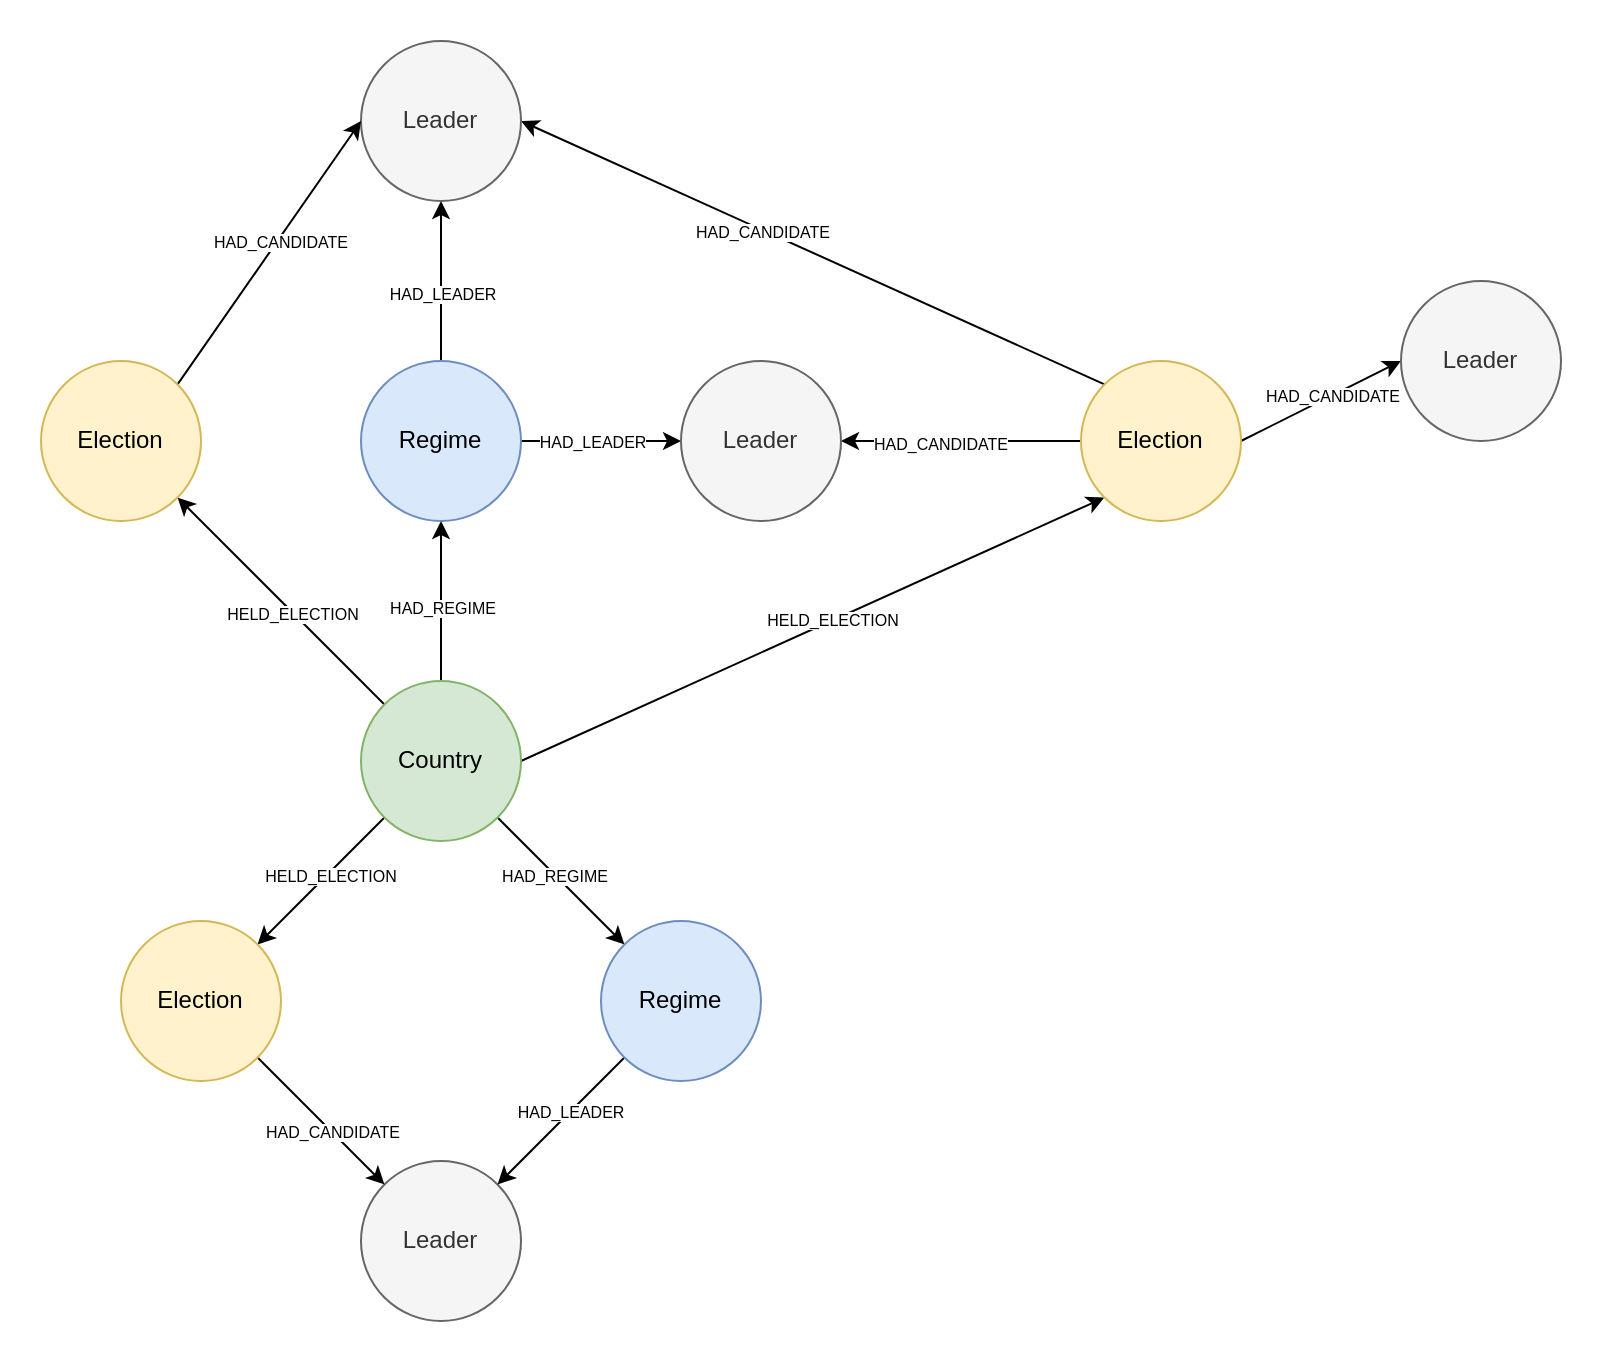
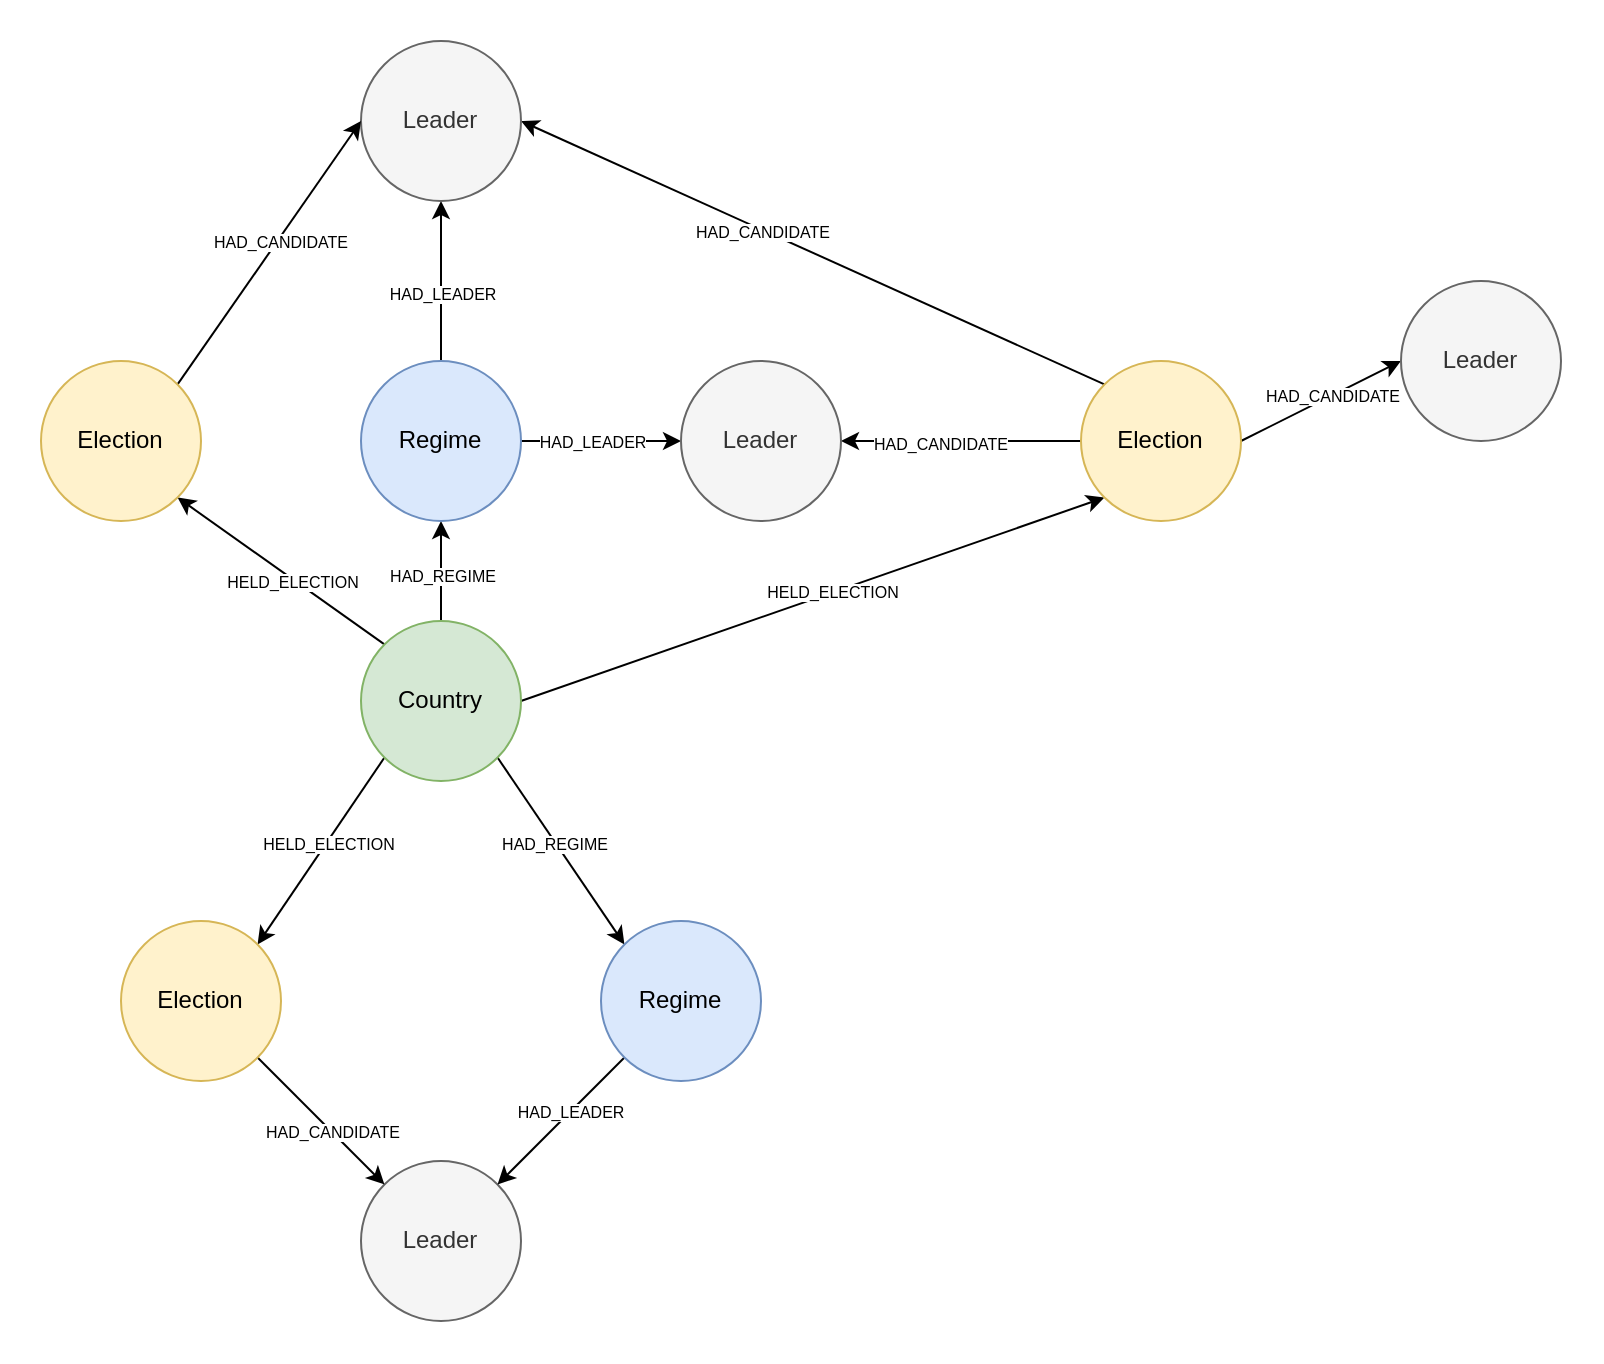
  <mxCell id="0" />
  <mxCell id="1" parent="0" />
  <mxCell id="2" style="edgeStyle=none;rounded=0;orthogonalLoop=1;jettySize=auto;html=1;exitX=1;exitY=0.5;exitDx=0;exitDy=0;entryX=0;entryY=1;entryDx=0;entryDy=0;fontSize=8;" parent="1" source="12" target="25" edge="1"><mxGeometry relative="1" as="geometry" /></mxCell>
  <mxCell id="3" value="HELD_ELECTION" style="edgeLabel;html=1;align=center;verticalAlign=middle;resizable=0;points=[];fontSize=8;" parent="2" vertex="1" connectable="0"><mxGeometry x="0.068" relative="1" as="geometry"><mxPoint as="offset" /></mxGeometry></mxCell>
  <mxCell id="4" style="edgeStyle=none;rounded=0;orthogonalLoop=1;jettySize=auto;html=1;exitX=0.5;exitY=0;exitDx=0;exitDy=0;entryX=0.5;entryY=1;entryDx=0;entryDy=0;fontSize=8;" parent="1" source="12" target="17" edge="1"><mxGeometry relative="1" as="geometry" /></mxCell>
  <mxCell id="5" value="HAD_REGIME" style="edgeLabel;html=1;align=center;verticalAlign=middle;resizable=0;points=[];fontSize=8;" parent="4" vertex="1" connectable="0"><mxGeometry x="-0.083" relative="1" as="geometry"><mxPoint as="offset" /></mxGeometry></mxCell>
  <mxCell id="6" style="edgeStyle=none;rounded=0;orthogonalLoop=1;jettySize=auto;html=1;exitX=1;exitY=1;exitDx=0;exitDy=0;entryX=0;entryY=0;entryDx=0;entryDy=0;fontSize=8;" parent="1" source="12" target="30" edge="1"><mxGeometry relative="1" as="geometry" /></mxCell>
  <mxCell id="7" value="HAD_REGIME" style="edgeLabel;html=1;align=center;verticalAlign=middle;resizable=0;points=[];fontSize=8;" parent="6" vertex="1" connectable="0"><mxGeometry x="-0.08" y="-1" relative="1" as="geometry"><mxPoint as="offset" /></mxGeometry></mxCell>
  <mxCell id="8" style="edgeStyle=none;rounded=0;orthogonalLoop=1;jettySize=auto;html=1;exitX=0;exitY=1;exitDx=0;exitDy=0;entryX=1;entryY=0;entryDx=0;entryDy=0;fontSize=8;" parent="1" source="12" target="33" edge="1"><mxGeometry relative="1" as="geometry" /></mxCell>
  <mxCell id="9" value="HELD_ELECTION" style="edgeLabel;html=1;align=center;verticalAlign=middle;resizable=0;points=[];fontSize=8;" parent="8" vertex="1" connectable="0"><mxGeometry x="-0.103" y="1" relative="1" as="geometry"><mxPoint as="offset" /></mxGeometry></mxCell>
  <mxCell id="10" style="rounded=0;orthogonalLoop=1;jettySize=auto;html=1;exitX=0;exitY=0;exitDx=0;exitDy=0;entryX=1;entryY=1;entryDx=0;entryDy=0;" parent="1" source="12" target="37" edge="1"><mxGeometry relative="1" as="geometry" /></mxCell>
  <mxCell id="11" value="HELD_ELECTION" style="edgeLabel;html=1;align=center;verticalAlign=middle;resizable=0;points=[];fontSize=8;" parent="10" vertex="1" connectable="0"><mxGeometry x="-0.118" y="1" relative="1" as="geometry"><mxPoint as="offset" /></mxGeometry></mxCell>
- <mxCell id="12" value="Country" style="ellipse;whiteSpace=wrap;html=1;aspect=fixed;fillColor=#d5e8d4;strokeColor=#82b366;" parent="1" vertex="1"><mxGeometry x="180" y="340" width="80" height="80" as="geometry" /></mxCell>
+ <mxCell id="12" value="Country" style="ellipse;whiteSpace=wrap;html=1;aspect=fixed;fillColor=#d5e8d4;strokeColor=#82b366;" parent="1" vertex="1"><mxGeometry x="180" y="310" width="80" height="80" as="geometry" /></mxCell>
  <mxCell id="13" style="edgeStyle=none;rounded=0;orthogonalLoop=1;jettySize=auto;html=1;exitX=0.5;exitY=0;exitDx=0;exitDy=0;entryX=0.5;entryY=1;entryDx=0;entryDy=0;fontSize=8;" parent="1" source="17" target="27" edge="1"><mxGeometry relative="1" as="geometry" /></mxCell>
  <mxCell id="14" value="HAD_LEADER" style="edgeLabel;html=1;align=center;verticalAlign=middle;resizable=0;points=[];fontSize=8;" parent="13" vertex="1" connectable="0"><mxGeometry x="-0.151" relative="1" as="geometry"><mxPoint as="offset" /></mxGeometry></mxCell>
  <mxCell id="15" style="edgeStyle=none;rounded=0;orthogonalLoop=1;jettySize=auto;html=1;exitX=1;exitY=0.5;exitDx=0;exitDy=0;entryX=0;entryY=0.5;entryDx=0;entryDy=0;fontSize=8;" parent="1" source="17" target="34" edge="1"><mxGeometry relative="1" as="geometry" /></mxCell>
  <mxCell id="16" value="HAD_LEADER" style="edgeLabel;html=1;align=center;verticalAlign=middle;resizable=0;points=[];fontSize=8;" parent="15" vertex="1" connectable="0"><mxGeometry x="-0.129" relative="1" as="geometry"><mxPoint as="offset" /></mxGeometry></mxCell>
  <mxCell id="17" value="Regime" style="ellipse;whiteSpace=wrap;html=1;aspect=fixed;fillColor=#dae8fc;strokeColor=#6c8ebf;" parent="1" vertex="1"><mxGeometry x="180" y="180" width="80" height="80" as="geometry" /></mxCell>
  <mxCell id="18" value="Leader" style="ellipse;whiteSpace=wrap;html=1;aspect=fixed;fillColor=#f5f5f5;strokeColor=#666666;fontColor=#333333;" parent="1" vertex="1"><mxGeometry x="180" y="580" width="80" height="80" as="geometry" /></mxCell>
  <mxCell id="19" style="edgeStyle=none;rounded=0;orthogonalLoop=1;jettySize=auto;html=1;exitX=1;exitY=0.5;exitDx=0;exitDy=0;entryX=0;entryY=0.5;entryDx=0;entryDy=0;fontSize=8;" parent="1" source="25" target="26" edge="1"><mxGeometry relative="1" as="geometry" /></mxCell>
  <mxCell id="20" value="HAD_CANDIDATE" style="edgeLabel;html=1;align=center;verticalAlign=middle;resizable=0;points=[];fontSize=8;" parent="19" vertex="1" connectable="0"><mxGeometry x="0.133" relative="1" as="geometry"><mxPoint as="offset" /></mxGeometry></mxCell>
  <mxCell id="21" style="edgeStyle=none;rounded=0;orthogonalLoop=1;jettySize=auto;html=1;exitX=0;exitY=0;exitDx=0;exitDy=0;entryX=1;entryY=0.5;entryDx=0;entryDy=0;fontSize=8;" parent="1" source="25" target="27" edge="1"><mxGeometry relative="1" as="geometry" /></mxCell>
  <mxCell id="22" value="HAD_CANDIDATE" style="edgeLabel;html=1;align=center;verticalAlign=middle;resizable=0;points=[];fontSize=8;" parent="21" vertex="1" connectable="0"><mxGeometry x="0.17" y="1" relative="1" as="geometry"><mxPoint as="offset" /></mxGeometry></mxCell>
  <mxCell id="23" style="edgeStyle=none;rounded=0;orthogonalLoop=1;jettySize=auto;html=1;exitX=0;exitY=0.5;exitDx=0;exitDy=0;entryX=1;entryY=0.5;entryDx=0;entryDy=0;fontSize=8;" parent="1" source="25" target="34" edge="1"><mxGeometry relative="1" as="geometry" /></mxCell>
  <mxCell id="24" value="HAD_CANDIDATE" style="edgeLabel;html=1;align=center;verticalAlign=middle;resizable=0;points=[];fontSize=8;" parent="23" vertex="1" connectable="0"><mxGeometry x="0.188" y="1" relative="1" as="geometry"><mxPoint as="offset" /></mxGeometry></mxCell>
  <mxCell id="25" value="Election" style="ellipse;whiteSpace=wrap;html=1;aspect=fixed;fillColor=#fff2cc;strokeColor=#d6b656;" parent="1" vertex="1"><mxGeometry x="540" y="180" width="80" height="80" as="geometry" /></mxCell>
  <mxCell id="26" value="Leader" style="ellipse;whiteSpace=wrap;html=1;aspect=fixed;fillColor=#f5f5f5;strokeColor=#666666;fontColor=#333333;" parent="1" vertex="1"><mxGeometry x="700" y="140" width="80" height="80" as="geometry" /></mxCell>
  <mxCell id="27" value="Leader" style="ellipse;whiteSpace=wrap;html=1;aspect=fixed;fillColor=#f5f5f5;strokeColor=#666666;fontColor=#333333;" parent="1" vertex="1"><mxGeometry x="180" y="20" width="80" height="80" as="geometry" /></mxCell>
  <mxCell id="28" style="edgeStyle=none;rounded=0;orthogonalLoop=1;jettySize=auto;html=1;exitX=0;exitY=1;exitDx=0;exitDy=0;entryX=1;entryY=0;entryDx=0;entryDy=0;fontSize=8;" parent="1" source="30" target="18" edge="1"><mxGeometry relative="1" as="geometry" /></mxCell>
  <mxCell id="29" value="HAD_LEADER" style="edgeLabel;html=1;align=center;verticalAlign=middle;resizable=0;points=[];fontSize=8;" parent="28" vertex="1" connectable="0"><mxGeometry x="-0.136" relative="1" as="geometry"><mxPoint as="offset" /></mxGeometry></mxCell>
  <mxCell id="30" value="Regime" style="ellipse;whiteSpace=wrap;html=1;aspect=fixed;fillColor=#dae8fc;strokeColor=#6c8ebf;" parent="1" vertex="1"><mxGeometry x="300" y="460" width="80" height="80" as="geometry" /></mxCell>
  <mxCell id="31" style="edgeStyle=none;rounded=0;orthogonalLoop=1;jettySize=auto;html=1;exitX=1;exitY=1;exitDx=0;exitDy=0;entryX=0;entryY=0;entryDx=0;entryDy=0;fontSize=8;" parent="1" source="33" target="18" edge="1"><mxGeometry relative="1" as="geometry" /></mxCell>
  <mxCell id="32" value="HAD_CANDIDATE" style="edgeLabel;html=1;align=center;verticalAlign=middle;resizable=0;points=[];fontSize=8;" parent="31" vertex="1" connectable="0"><mxGeometry x="0.179" relative="1" as="geometry"><mxPoint as="offset" /></mxGeometry></mxCell>
  <mxCell id="33" value="Election" style="ellipse;whiteSpace=wrap;html=1;aspect=fixed;fillColor=#fff2cc;strokeColor=#d6b656;" parent="1" vertex="1"><mxGeometry x="60" y="460" width="80" height="80" as="geometry" /></mxCell>
  <mxCell id="34" value="Leader" style="ellipse;whiteSpace=wrap;html=1;aspect=fixed;fillColor=#f5f5f5;strokeColor=#666666;fontColor=#333333;" parent="1" vertex="1"><mxGeometry x="340" y="180" width="80" height="80" as="geometry" /></mxCell>
  <mxCell id="35" style="edgeStyle=none;rounded=0;orthogonalLoop=1;jettySize=auto;html=1;exitX=1;exitY=0;exitDx=0;exitDy=0;entryX=0;entryY=0.5;entryDx=0;entryDy=0;fontSize=8;" parent="1" source="37" target="27" edge="1"><mxGeometry relative="1" as="geometry" /></mxCell>
  <mxCell id="36" value="HAD_CANDIDATE" style="edgeLabel;html=1;align=center;verticalAlign=middle;resizable=0;points=[];fontSize=8;" parent="35" vertex="1" connectable="0"><mxGeometry x="0.093" y="-1" relative="1" as="geometry"><mxPoint as="offset" /></mxGeometry></mxCell>
  <mxCell id="37" value="Election" style="ellipse;whiteSpace=wrap;html=1;aspect=fixed;fillColor=#fff2cc;strokeColor=#d6b656;" parent="1" vertex="1"><mxGeometry x="20" y="180" width="80" height="80" as="geometry" /></mxCell>
